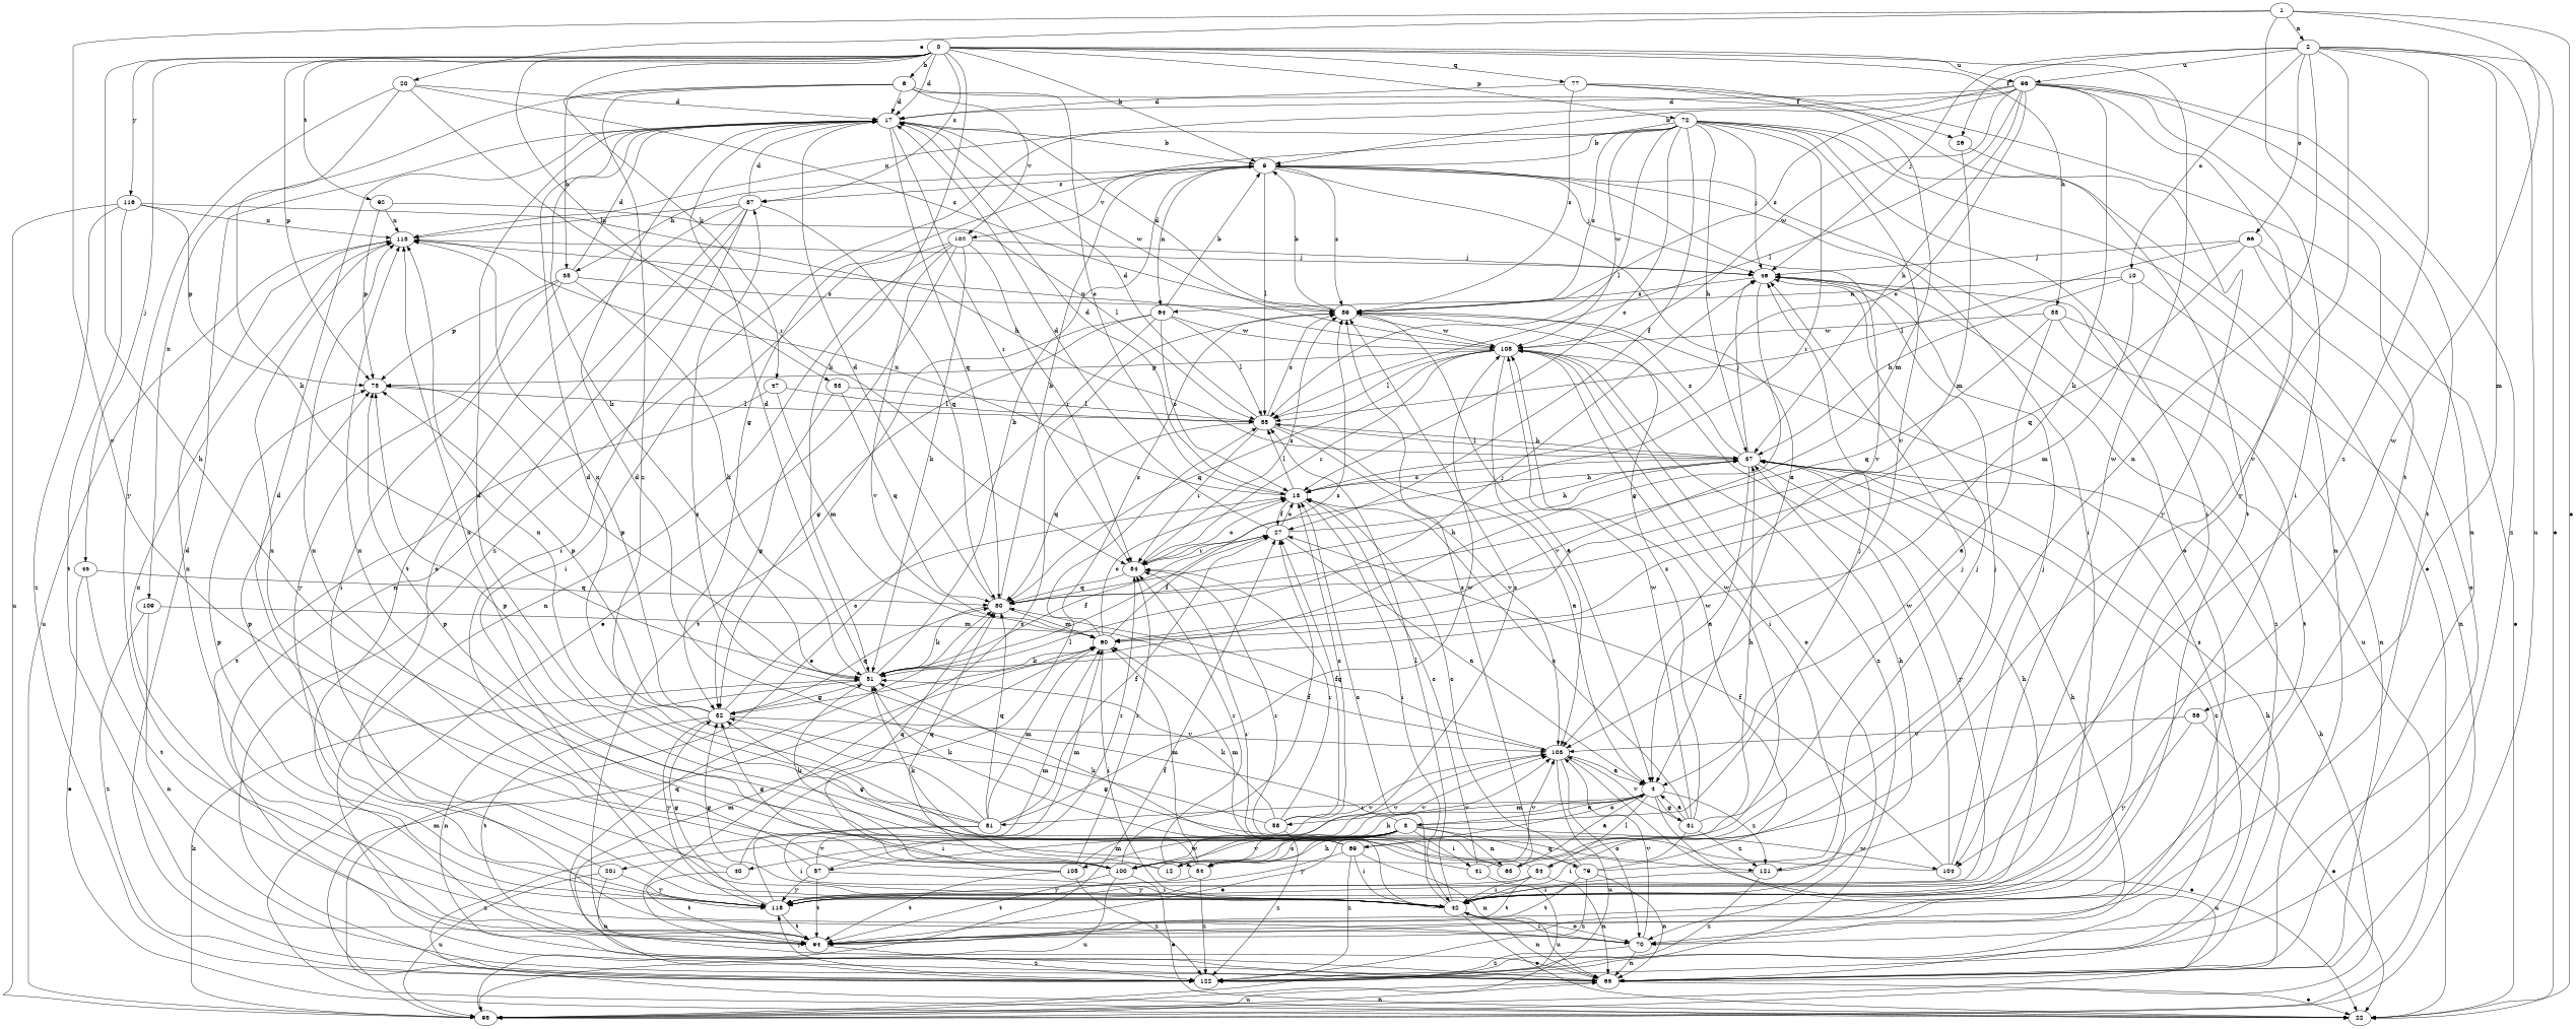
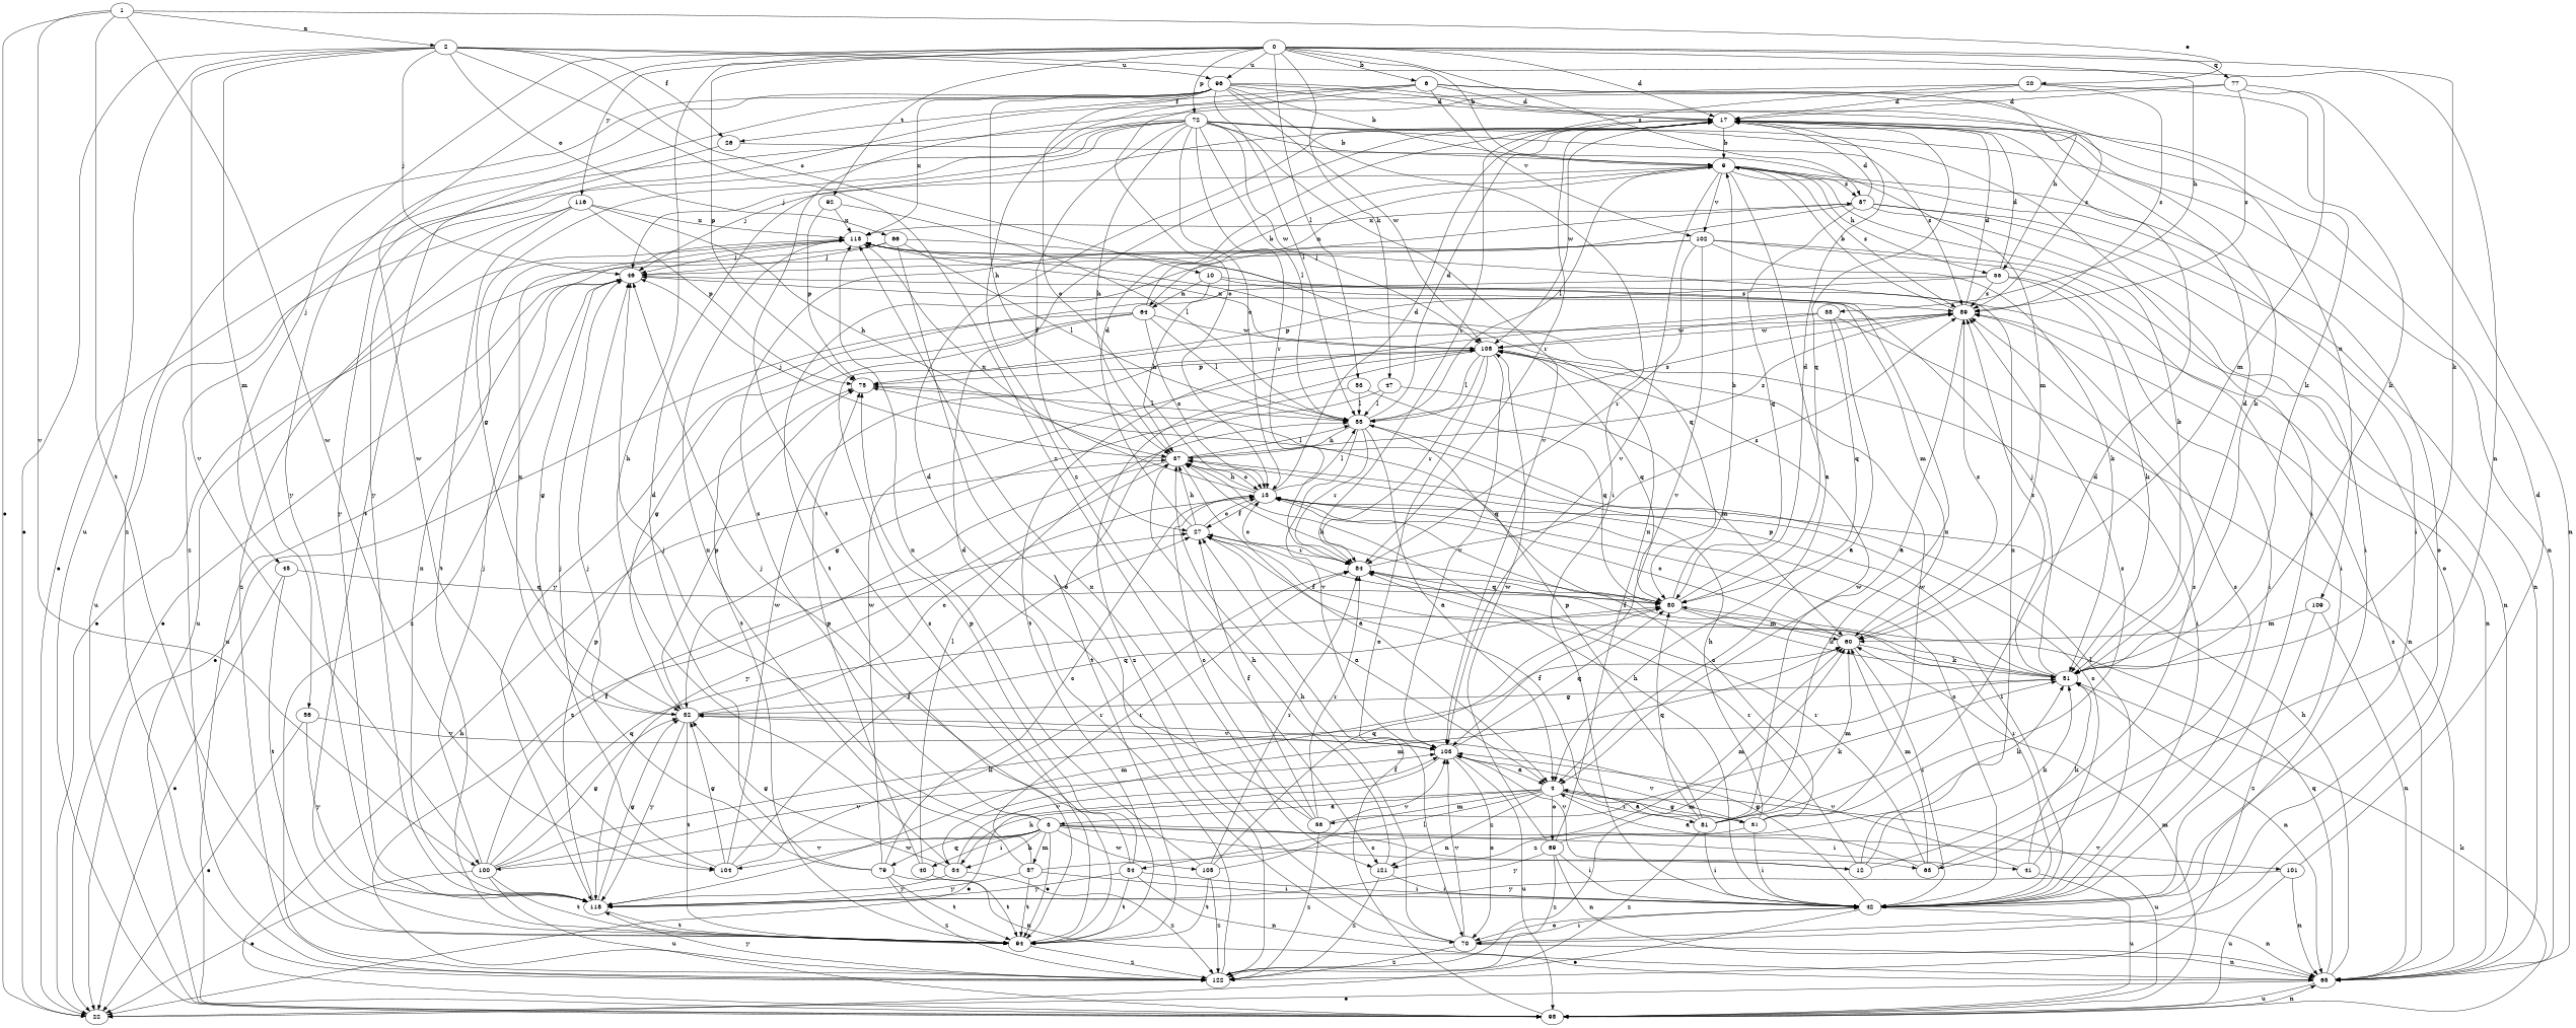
  strict digraph {
    0
    6
    9
    17
    33
    34
    45
    47
    51
    53
    72
    75
    77
    87
    92
    96
    104
    116
    26
    121
    13
    35
    102
    109
    46
    4
    42
    55
    64
    70
    89
    103
    84
    80
    108
    94
    65
    60
    118
    32
    122
    22
    27
    37
    113
    98
    1
    2
    20
    100
    10
    56
    63
    66
    3
    12
    40
    41
    57
    79
-   101 [label=201]
+   101
    105
    31
    54
    58
    69
    81
    0 -> 6 [label=b]
    0 -> 9 [label=b]
    0 -> 17 [label=d]
    0 -> 33 [label=h]
    0 -> 34 [label=h]
    0 -> 45 [label=j]
    0 -> 47 [label=k]
    0 -> 51 [label=k]
    0 -> 53 [label=l]
    0 -> 72 [label=p]
    0 -> 75 [label=p]
    0 -> 77 [label=q]
    0 -> 87 [label=s]
    0 -> 92 [label=t]
    0 -> 96 [label=u]
    0 -> 104 [label=w]
    0 -> 116 [label=y]
    6 -> 17 [label=d]
    6 -> 26 [label=f]
    6 -> 121 [label=z]
    6 -> 13 [label=c]
    6 -> 35 [label=h]
    6 -> 102 [label=v]
    6 -> 109 [label=x]
    9 -> 87 [label=s]
    9 -> 35 [label=h]
    9 -> 102 [label=v]
    9 -> 46 [label=j]
    9 -> 4 [label=a]
    9 -> 42 [label=i]
    9 -> 55 [label=l]
    9 -> 64 [label=n]
    9 -> 70 [label=o]
    9 -> 89 [label=s]
    9 -> 103 [label=v]
    17 -> 9 [label=b]
    17 -> 51 [label=k]
    17 -> 84 [label=r]
    17 -> 80 [label=q]
    17 -> 108 [label=w]
    33 -> 4 [label=a]
    33 -> 80 [label=q]
    33 -> 108 [label=w]
    33 -> 94 [label=t]
    33 -> 65 [label=n]
    34 -> 103 [label=v]
    34 -> 60 [label=m]
    34 -> 118 [label=y]
    34 -> 32 [label=g]
    34 -> 122 [label=z]
    45 -> 80 [label=q]
    45 -> 94 [label=t]
    45 -> 22 [label=e]
    47 -> 55 [label=l]
    47 -> 94 [label=t]
    47 -> 60 [label=m]
    51 -> 9 [label=b]
    51 -> 17 [label=d]
    51 -> 75 [label=p]
    51 -> 46 [label=j]
    51 -> 89 [label=s]
    51 -> 65 [label=n]
    51 -> 32 [label=g]
    51 -> 27 [label=f]
    53 -> 55 [label=l]
    53 -> 80 [label=q]
    53 -> 32 [label=g]
    72 -> 9 [label=b]
    72 -> 13 [label=c]
    72 -> 46 [label=j]
    72 -> 42 [label=i]
    72 -> 55 [label=l]
    72 -> 89 [label=s]
    72 -> 103 [label=v]
    72 -> 84 [label=r]
    72 -> 108 [label=w]
    72 -> 65 [label=n]
    72 -> 32 [label=g]
    72 -> 122 [label=z]
    72 -> 22 [label=e]
    72 -> 27 [label=f]
    72 -> 37 [label=h]
    75 -> 55 [label=l]
    77 -> 17 [label=d]
    77 -> 89 [label=s]
    77 -> 94 [label=t]
    77 -> 65 [label=n]
    77 -> 60 [label=m]
    87 -> 17 [label=d]
    87 -> 42 [label=i]
    87 -> 70 [label=o]
    87 -> 80 [label=q]
    87 -> 94 [label=t]
    87 -> 65 [label=n]
    87 -> 113 [label=x]
    92 -> 75 [label=p]
    92 -> 55 [label=l]
    92 -> 113 [label=x]
    96 -> 9 [label=b]
    96 -> 17 [label=d]
    96 -> 51 [label=k]
    96 -> 13 [label=c]
    96 -> 42 [label=i]
    96 -> 55 [label=l]
    96 -> 89 [label=s]
    96 -> 108 [label=w]
    96 -> 94 [label=t]
    96 -> 118 [label=y]
    96 -> 122 [label=z]
    96 -> 37 [label=h]
    96 -> 113 [label=x]
    104 -> 46 [label=j]
+   104 -> 84 [label=r]
    104 -> 108 [label=w]
    104 -> 32 [label=g]
    104 -> 27 [label=f]
    116 -> 75 [label=p]
    116 -> 94 [label=t]
    116 -> 122 [label=z]
    116 -> 37 [label=h]
    116 -> 113 [label=x]
    116 -> 98 [label=u]
    26 -> 60 [label=m]
    26 -> 118 [label=y]
    121 -> 42 [label=i]
    121 -> 122 [label=z]
    121 -> 37 [label=h]
    13 -> 17 [label=d]
    13 -> 42 [label=i]
    13 -> 55 [label=l]
    13 -> 27 [label=f]
    13 -> 37 [label=h]
    13 -> 113 [label=x]
    35 -> 17 [label=d]
    35 -> 51 [label=k]
    35 -> 75 [label=p]
    35 -> 42 [label=i]
    35 -> 89 [label=s]
    35 -> 118 [label=y]
    102 -> 51 [label=k]
    102 -> 46 [label=j]
    102 -> 42 [label=i]
    102 -> 103 [label=v]
    102 -> 84 [label=r]
    102 -> 65 [label=n]
    102 -> 22 [label=e]
    109 -> 65 [label=n]
    109 -> 60 [label=m]
    109 -> 122 [label=z]
    46 -> 89 [label=s]
    46 -> 32 [label=g]
    46 -> 122 [label=z]
    46 -> 98 [label=u]
    4 -> 34 [label=h]
    4 -> 121 [label=z]
    4 -> 98 [label=u]
    4 -> 3 [label=a]
    4 -> 31 [label=g]
    4 -> 54 [label=l]
    4 -> 58 [label=m]
    4 -> 69 [label=o]
    4 -> 81 [label=r]
    42 -> 13 [label=c]
    42 -> 55 [label=l]
    42 -> 70 [label=o]
    42 -> 84 [label=r]
    42 -> 65 [label=n]
    42 -> 32 [label=g]
    42 -> 22 [label=e]
    42 -> 37 [label=h]
    55 -> 17 [label=d]
    55 -> 4 [label=a]
    55 -> 89 [label=s]
    55 -> 103 [label=v]
    55 -> 84 [label=r]
    55 -> 80 [label=q]
    55 -> 37 [label=h]
    64 -> 9 [label=b]
    64 -> 13 [label=c]
    64 -> 55 [label=l]
    64 -> 108 [label=w]
    64 -> 94 [label=t]
    64 -> 32 [label=g]
    64 -> 22 [label=e]
    70 -> 42 [label=i]
    70 -> 103 [label=v]
    70 -> 65 [label=n]
    70 -> 122 [label=z]
    70 -> 37 [label=h]
    70 -> 113 [label=x]
    89 -> 9 [label=b]
    89 -> 17 [label=d]
    89 -> 4 [label=a]
    89 -> 108 [label=w]
    103 -> 4 [label=a]
    103 -> 70 [label=o]
    103 -> 80 [label=q]
    103 -> 22 [label=e]
    103 -> 98 [label=u]
    84 -> 13 [label=c]
    84 -> 89 [label=s]
    84 -> 80 [label=q]
    80 -> 9 [label=b]
    80 -> 17 [label=d]
    80 -> 51 [label=k]
    80 -> 60 [label=m]
    80 -> 37 [label=h]
    108 -> 75 [label=p]
    108 -> 42 [label=i]
    108 -> 55 [label=l]
    108 -> 70 [label=o]
    108 -> 103 [label=v]
    108 -> 84 [label=r]
    108 -> 80 [label=q]
    108 -> 122 [label=z]
    108 -> 113 [label=x]
    94 -> 89 [label=s]
    94 -> 122 [label=z]
    65 -> 89 [label=s]
    65 -> 80 [label=q]
    65 -> 22 [label=e]
    65 -> 37 [label=h]
    65 -> 98 [label=u]
    60 -> 51 [label=k]
    60 -> 13 [label=c]
    60 -> 42 [label=i]
    60 -> 89 [label=s]
    60 -> 27 [label=f]
    118 -> 75 [label=p]
    118 -> 94 [label=t]
    118 -> 60 [label=m]
    118 -> 32 [label=g]
    118 -> 113 [label=x]
    32 -> 75 [label=p]
    32 -> 13 [label=c]
    32 -> 103 [label=v]
    32 -> 80 [label=q]
    32 -> 94 [label=t]
    32 -> 118 [label=y]
    32 -> 113 [label=x]
    122 -> 17 [label=d]
    122 -> 60 [label=m]
    122 -> 118 [label=y]
    27 -> 17 [label=d]
    27 -> 13 [label=c]
    27 -> 4 [label=a]
    27 -> 84 [label=r]
    27 -> 37 [label=h]
    37 -> 13 [label=c]
    37 -> 46 [label=j]
    37 -> 4 [label=a]
    37 -> 55 [label=l]
    37 -> 89 [label=s]
    37 -> 118 [label=y]
    37 -> 122 [label=z]
    113 -> 46 [label=j]
    113 -> 98 [label=u]
    98 -> 51 [label=k]
    98 -> 65 [label=n]
    98 -> 60 [label=m]
    98 -> 27 [label=f]
    98 -> 37 [label=h]
    1 -> 104 [label=w]
    1 -> 94 [label=t]
    1 -> 22 [label=e]
    1 -> 2 [label=a]
    1 -> 20 [label=e]
    1 -> 100 [label=v]
    2 -> 96 [label=u]
    2 -> 26 [label=f]
    2 -> 121 [label=z]
    2 -> 46 [label=j]
    2 -> 22 [label=e]
    2 -> 98 [label=u]
    2 -> 100 [label=v]
    2 -> 10 [label=c]
    2 -> 56 [label=m]
    2 -> 63 [label=n]
    2 -> 66 [label=o]
    20 -> 17 [label=d]
    20 -> 51 [label=k]
    20 -> 89 [label=s]
    20 -> 84 [label=r]
    20 -> 118 [label=y]
    100 -> 51 [label=k]
    100 -> 46 [label=j]
    100 -> 103 [label=v]
    100 -> 80 [label=q]
    100 -> 94 [label=t]
    100 -> 32 [label=g]
    100 -> 22 [label=e]
    100 -> 27 [label=f]
    100 -> 98 [label=u]
    10 -> 64 [label=n]
    10 -> 65 [label=n]
    10 -> 60 [label=m]
    10 -> 37 [label=h]
    56 -> 103 [label=v]
    56 -> 118 [label=y]
    56 -> 22 [label=e]
    63 -> 4 [label=a]
    63 -> 89 [label=s]
    63 -> 84 [label=r]
    63 -> 60 [label=m]
    66 -> 46 [label=j]
    66 -> 55 [label=l]
    66 -> 70 [label=o]
    66 -> 80 [label=q]
    66 -> 22 [label=e]
    3 -> 34 [label=h]
    3 -> 87 [label=s]
    3 -> 104 [label=w]
    3 -> 46 [label=j]
    3 -> 94 [label=e]
    3 -> 100 [label=v]
    3 -> 63 [label=n]
    3 -> 12 [label=c]
    3 -> 40 [label=i]
    3 -> 41 [label=i]
    3 -> 57 [label=m]
    3 -> 79 [label=q]
    3 -> 101 [label=v]
    3 -> 105 [label=w]
    12 -> 51 [label=k]
    12 -> 89 [label=s]
    12 -> 103 [label=v]
    12 -> 84 [label=r]
    12 -> 113 [label=x]
    40 -> 75 [label=p]
    40 -> 55 [label=l]
    40 -> 94 [label=t]
    41 -> 51 [label=k]
    41 -> 13 [label=c]
    41 -> 103 [label=v]
    41 -> 98 [label=u]
    57 -> 42 [label=i]
    57 -> 84 [label=r]
    57 -> 94 [label=t]
    57 -> 60 [label=m]
    57 -> 118 [label=y]
    57 -> 113 [label=x]
    79 -> 17 [label=d]
    79 -> 13 [label=c]
    79 -> 46 [label=j]
    79 -> 108 [label=w]
    79 -> 94 [label=t]
    79 -> 65 [label=n]
    79 -> 122 [label=z]
    101 -> 17 [label=d]
    101 -> 65 [label=n]
    101 -> 118 [label=y]
    101 -> 98 [label=u]
    105 -> 103 [label=v]
    105 -> 84 [label=r]
    105 -> 80 [label=q]
    105 -> 94 [label=t]
    105 -> 122 [label=z]
    105 -> 113 [label=x]
    31 -> 121 [label=z]
    31 -> 13 [label=c]
    31 -> 4 [label=a]
    31 -> 42 [label=i]
    31 -> 89 [label=s]
    31 -> 103 [label=v]
    31 -> 108 [label=w]
    31 -> 37 [label=h]
    54 -> 75 [label=p]
    54 -> 46 [label=j]
    54 -> 42 [label=i]
    54 -> 94 [label=t]
    54 -> 65 [label=n]
    54 -> 118 [label=y]
    58 -> 17 [label=d]
    58 -> 51 [label=k]
    58 -> 13 [label=c]
    58 -> 84 [label=r]
    58 -> 122 [label=z]
    58 -> 27 [label=f]
    69 -> 51 [label=k]
    69 -> 42 [label=i]
    69 -> 108 [label=w]
    69 -> 65 [label=n]
    69 -> 118 [label=y]
    69 -> 122 [label=z]
    69 -> 113 [label=x]
    81 -> 17 [label=d]
    81 -> 75 [label=p]
    81 -> 42 [label=i]
    81 -> 80 [label=q]
    81 -> 108 [label=w]
    81 -> 60 [label=m]
    81 -> 122 [label=z]
    81 -> 27 [label=f]
    81 -> 113 [label=x]
  }
